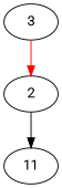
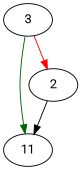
  strict digraph {
    fontname=Roboto
    node [fontname=Roboto]
    edge [fontname=Roboto]
    3 [entry=true]
    11
    n3 [label=2]
+   3 -> 11 [color=darkgreen cond=true]
    3 -> n3 [color=red cond=false]
    n3 -> 11
  }
